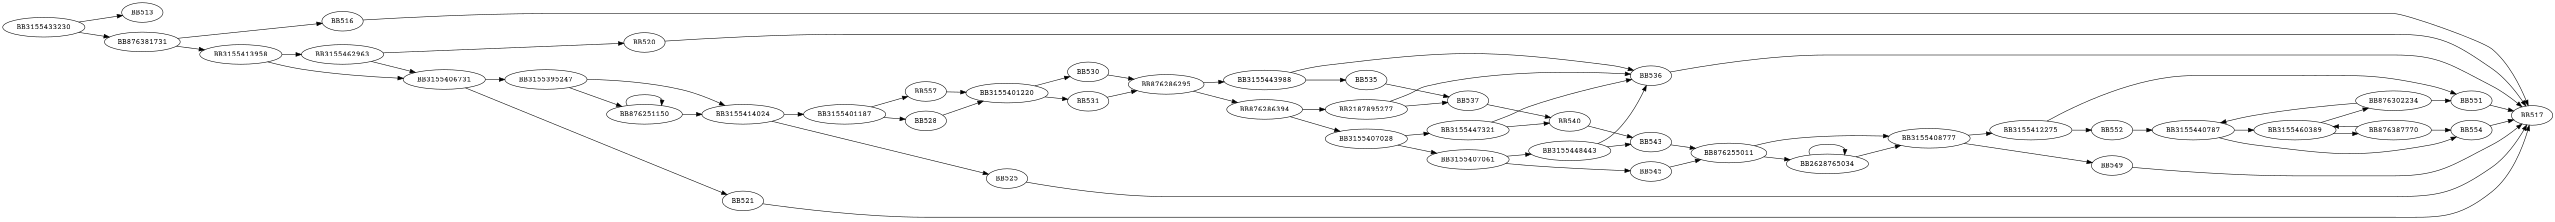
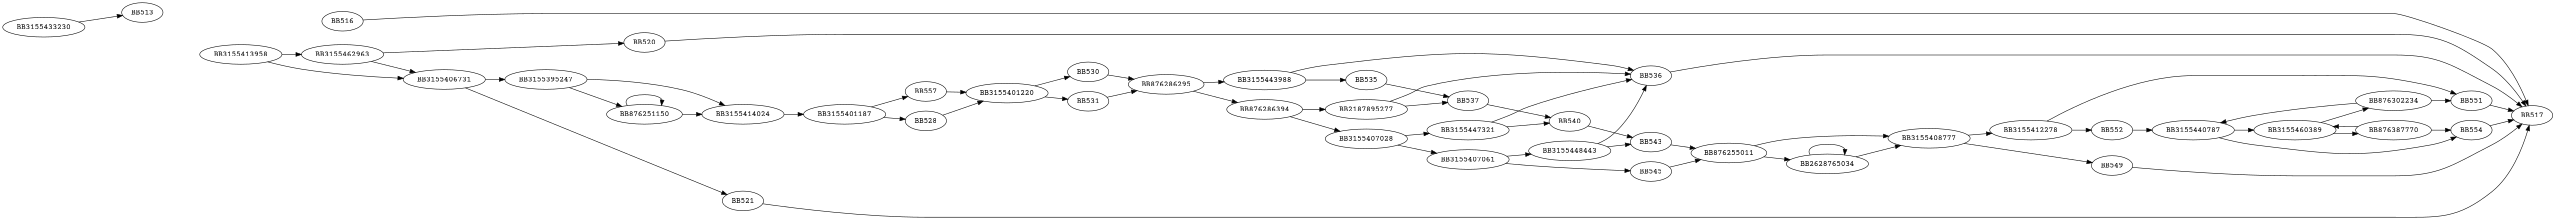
  digraph {
    fontname="Courier Prime"
    rankdir=LR
    node [fontname="Courier Prime"]
    edge [fontname="Courier Prime"]
    BB3155433230
    BB513
-   BB876381731
    BB3155413958
    BB516
    BB3155406731
    BB3155462963
    BB517
    BB521
    BB3155395247
    BB520
    BB3155414024
    BB876251150
-   BB525
    BB3155401187
    n16 [label=BB557]
    BB528
    BB3155401220
    BB530
    BB531
    BB876286295
    BB3155443988
    BB876286394
    BB535
    BB536
    BB2187895277
    BB3155407028
    BB537
    BB3155447321
    BB3155407061
    BB540
    BB543
    BB3155448443
    BB545
    BB876255011
    BB3155408777
    BB2628765034
    BB549
-   BB3155412275
+   BB3155412275 [label=BB3155412278]
    BB551
    BB552
    BB3155440787
    BB554
    BB3155460389
    BB876302234
    BB876387770
    BB3155433230 -> BB513
-   BB3155433230 -> BB876381731
-   BB876381731 -> BB3155413958
-   BB876381731 -> BB516
    BB3155413958 -> BB3155406731
    BB3155413958 -> BB3155462963
    BB516 -> BB517
    BB3155406731 -> BB521
    BB3155406731 -> BB3155395247
    BB3155462963 -> BB3155406731
    BB3155462963 -> BB520
    BB521 -> BB517
    BB3155395247 -> BB3155414024
    BB3155395247 -> BB876251150
    BB520 -> BB517
-   BB3155414024 -> BB525
    BB3155414024 -> BB3155401187
    BB876251150 -> BB3155414024
    BB876251150 -> BB876251150
-   BB525 -> BB517
    BB3155401187 -> n16
    BB3155401187 -> BB528
    n16 -> BB3155401220
    BB528 -> BB3155401220
    BB3155401220 -> BB530
    BB3155401220 -> BB531
    BB530 -> BB876286295
    BB531 -> BB876286295
    BB876286295 -> BB3155443988
    BB876286295 -> BB876286394
    BB3155443988 -> BB535
    BB3155443988 -> BB536
    BB876286394 -> BB2187895277
    BB876286394 -> BB3155407028
    BB535 -> BB537
    BB536 -> BB517
    BB2187895277 -> BB536
    BB2187895277 -> BB537
    BB3155407028 -> BB3155447321
    BB3155407028 -> BB3155407061
    BB537 -> BB540
    BB3155447321 -> BB536
    BB3155447321 -> BB540
    BB3155407061 -> BB3155448443
    BB3155407061 -> BB545
    BB540 -> BB543
    BB543 -> BB876255011
    BB3155448443 -> BB536
    BB3155448443 -> BB543
    BB545 -> BB876255011
    BB876255011 -> BB3155408777
    BB876255011 -> BB2628765034
    BB3155408777 -> BB549
    BB3155408777 -> BB3155412275
    BB2628765034 -> BB3155408777
    BB2628765034 -> BB2628765034
    BB549 -> BB517
    BB3155412275 -> BB551
    BB3155412275 -> BB552
    BB551 -> BB517
    BB552 -> BB3155440787
    BB3155440787 -> BB554
    BB3155440787 -> BB3155460389
    BB554 -> BB517
    BB3155460389 -> BB876302234
    BB3155460389 -> BB876387770
    BB876302234 -> BB551
    BB876302234 -> BB3155440787
    BB876387770 -> BB554
    BB876387770 -> BB3155460389
  }
